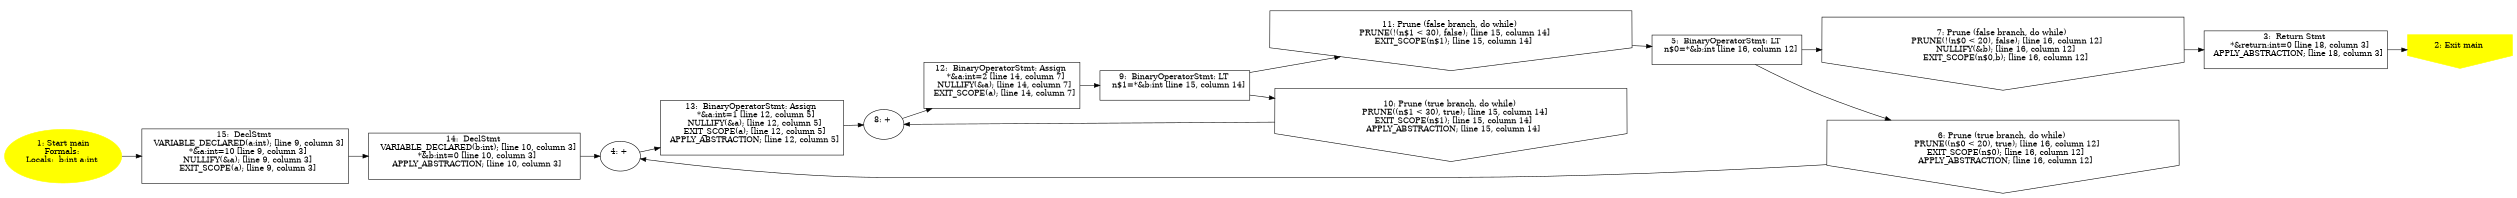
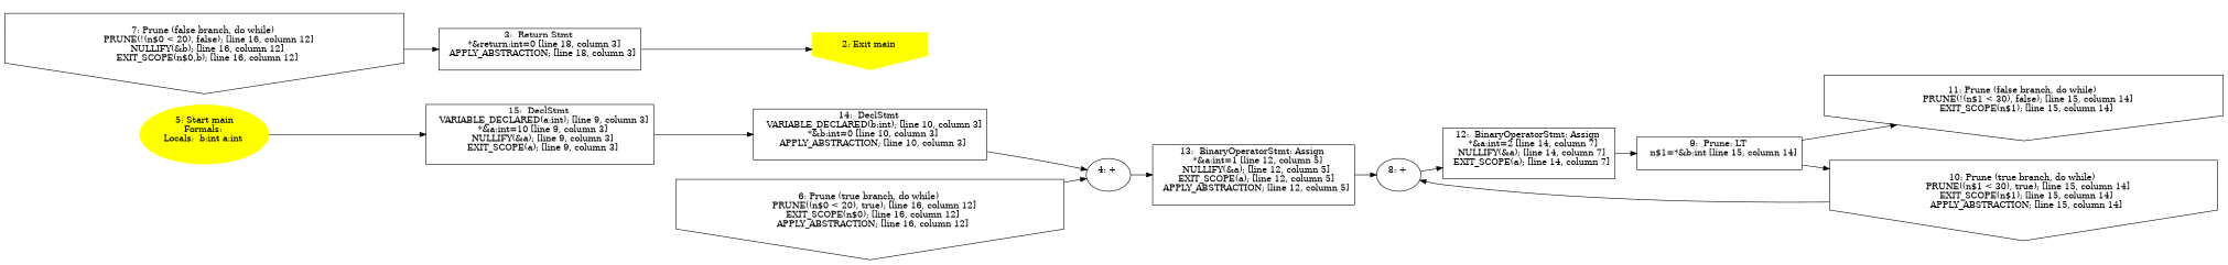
  digraph {
    rankdir=LR
    node [shape=box]
-   n1 [color=yellow label="1: Start main\nFormals: \nLocals:  b:int a:int \n  " style=filled shape=""]
+   n1 [color=yellow label="5: Start main\nFormals: \nLocals:  b:int a:int \n  " style=filled shape=""]
    n2 [label="15:  DeclStmt \n   VARIABLE_DECLARED(a:int); [line 9, column 3]\n  *&a:int=10 [line 9, column 3]\n  NULLIFY(&a); [line 9, column 3]\n  EXIT_SCOPE(a); [line 9, column 3]\n "]
    n3 [label="14:  DeclStmt \n   VARIABLE_DECLARED(b:int); [line 10, column 3]\n  *&b:int=0 [line 10, column 3]\n  APPLY_ABSTRACTION; [line 10, column 3]\n "]
    n4 [label="4: + \n  " shape=""]
    n5 [color=yellow label="2: Exit main \n  " shape=invhouse style=filled]
    n6 [label="3:  Return Stmt \n   *&return:int=0 [line 18, column 3]\n  APPLY_ABSTRACTION; [line 18, column 3]\n "]
    n7 [label="13:  BinaryOperatorStmt: Assign \n   *&a:int=1 [line 12, column 5]\n  NULLIFY(&a); [line 12, column 5]\n  EXIT_SCOPE(a); [line 12, column 5]\n  APPLY_ABSTRACTION; [line 12, column 5]\n "]
    n8 [label="8: + \n  " shape=""]
    n9 [label="12:  BinaryOperatorStmt: Assign \n   *&a:int=2 [line 14, column 7]\n  NULLIFY(&a); [line 14, column 7]\n  EXIT_SCOPE(a); [line 14, column 7]\n "]
-   n10 [label="5:  BinaryOperatorStmt: LT \n   n$0=*&b:int [line 16, column 12]\n "]
    n11 [label="6: Prune (true branch, do while) \n   PRUNE((n$0 < 20), true); [line 16, column 12]\n  EXIT_SCOPE(n$0); [line 16, column 12]\n  APPLY_ABSTRACTION; [line 16, column 12]\n " shape=invhouse]
    n12 [label="7: Prune (false branch, do while) \n   PRUNE(!(n$0 < 20), false); [line 16, column 12]\n  NULLIFY(&b); [line 16, column 12]\n  EXIT_SCOPE(n$0,b); [line 16, column 12]\n " shape=invhouse]
-   n13 [label="9:  BinaryOperatorStmt: LT \n   n$1=*&b:int [line 15, column 14]\n "]
+   n13 [label="9:  Prune: LT \n   n$1=*&b:int [line 15, column 14]\n "]
    n14 [label="10: Prune (true branch, do while) \n   PRUNE((n$1 < 30), true); [line 15, column 14]\n  EXIT_SCOPE(n$1); [line 15, column 14]\n  APPLY_ABSTRACTION; [line 15, column 14]\n " shape=invhouse]
    n15 [label="11: Prune (false branch, do while) \n   PRUNE(!(n$1 < 30), false); [line 15, column 14]\n  EXIT_SCOPE(n$1); [line 15, column 14]\n " shape=invhouse]
    n1 -> n2
    n2 -> n3
    n3 -> n4
    n4 -> n7
    n6 -> n5
    n7 -> n8
    n8 -> n9
    n9 -> n13
-   n10 -> n11
-   n10 -> n12
    n11 -> n4
    n12 -> n6
    n13 -> n14
    n13 -> n15
    n14 -> n8
-   n15 -> n10
  }
